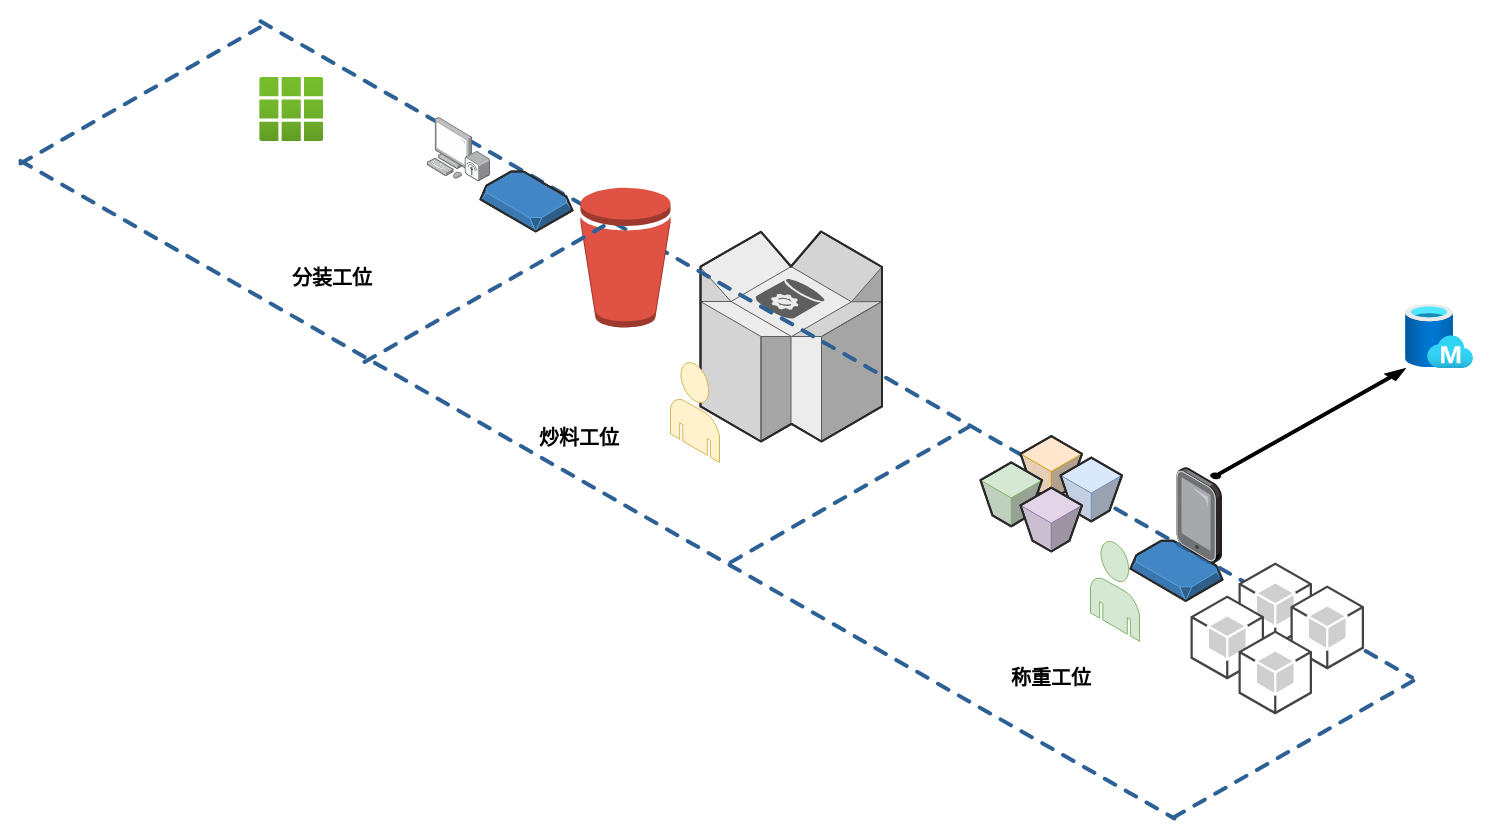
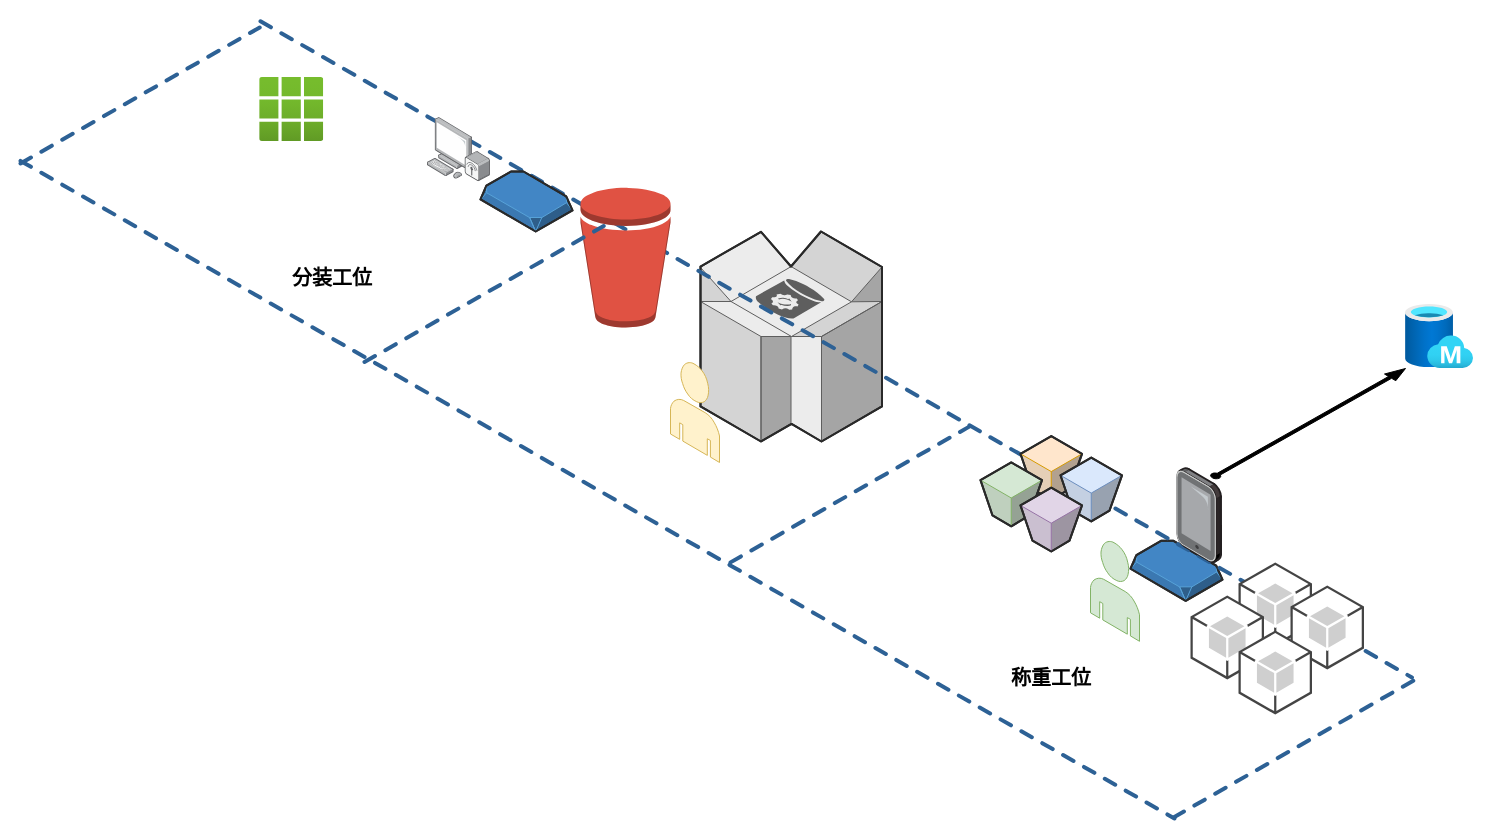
  <mxCell id="0" />
  <mxCell id="1" parent="0" />
  <mxCell id="2" value="" style="verticalLabelPosition=bottom;html=1;verticalAlign=top;strokeWidth=1;dashed=0;shape=mxgraph.aws3d.dynamoDb;fillColor=#ECECEC;strokeColor=#5E5E5E;aspect=fixed;rounded=1;shadow=0;comic=0;fontSize=12" parent="1" vertex="1"><mxGeometry x="700" y="231" width="181.5" height="210" as="geometry" /></mxCell>
  <mxCell id="3" value="" style="verticalLabelPosition=bottom;html=1;verticalAlign=top;strokeWidth=1;dashed=0;shape=mxgraph.aws3d.snapshot;fillColor=#4286c5;strokeColor=#57A2D8;aspect=fixed;rounded=1;shadow=0;comic=0;fontSize=12" parent="1" vertex="1"><mxGeometry x="1130" y="540.34" width="92" height="60" as="geometry" /></mxCell>
  <mxCell id="4" value="" style="verticalLabelPosition=bottom;html=1;verticalAlign=top;strokeWidth=1;dashed=0;shape=mxgraph.aws3d.arrowSW;fillColor=#000000;aspect=fixed;rounded=1;shadow=0;comic=0;fontFamily=Verdana;fontSize=12;direction=west;" parent="1" vertex="1"><mxGeometry x="1210" y="368" width="195" height="110" as="geometry" /></mxCell>
  <mxCell id="5" value="" style="verticalLabelPosition=bottom;html=1;verticalAlign=top;strokeWidth=1;dashed=0;shape=mxgraph.aws3d.dashedArrowlessEdge;aspect=fixed;rounded=1;shadow=0;comic=0;fontFamily=Verdana;fontSize=12" parent="1" vertex="1"><mxGeometry x="260" y="20.85" width="1151.47" height="656.15" as="geometry" /></mxCell>
  <mxCell id="6" value="" style="verticalLabelPosition=bottom;html=1;verticalAlign=top;strokeWidth=1;dashed=0;shape=mxgraph.aws3d.dashedArrowlessEdge;aspect=fixed;rounded=1;shadow=0;comic=0;fontFamily=Verdana;fontSize=12" parent="1" vertex="1"><mxGeometry x="20" y="160.41" width="1154" height="657.59" as="geometry" /></mxCell>
  <mxCell id="7" value="" style="verticalLabelPosition=bottom;html=1;verticalAlign=top;strokeWidth=1;dashed=0;shape=mxgraph.aws3d.dashedArrowlessEdge;fillColor=#000000;aspect=fixed;rounded=1;shadow=0;comic=0;fontFamily=Verdana;fontSize=12;fontColor=#000000;flipV=1;" parent="1" vertex="1"><mxGeometry x="20" y="27" width="239.21" height="136" as="geometry" /></mxCell>
  <mxCell id="8" value="" style="verticalLabelPosition=bottom;html=1;verticalAlign=top;strokeWidth=1;dashed=0;shape=mxgraph.aws3d.dashedArrowlessEdge;aspect=fixed;rounded=1;shadow=0;comic=0;fontFamily=Verdana;fontSize=12;flipV=1;" parent="1" vertex="1"><mxGeometry x="1173" y="675" width="249" height="142" as="geometry" /></mxCell>
  <mxCell id="9" value="" style="image;points=[];aspect=fixed;html=1;align=center;shadow=0;dashed=0;image=img/lib/allied_telesis/computer_and_terminals/Tablet.svg;direction=east;" vertex="1" parent="1"><mxGeometry x="1176.37" y="467" width="45.63" height="96.34" as="geometry" /></mxCell>
  <mxCell id="10" value="" style="outlineConnect=0;dashed=0;verticalLabelPosition=bottom;verticalAlign=top;align=center;html=1;shape=mxgraph.aws3.android;fillColor=#CFCFCF;gradientColor=none;direction=east;" vertex="1" parent="1"><mxGeometry x="1238" y="562" width="73.5" height="84" as="geometry" /></mxCell>
  <mxCell id="11" value="" style="outlineConnect=0;dashed=0;verticalLabelPosition=bottom;verticalAlign=top;align=center;html=1;shape=mxgraph.aws3.android;fillColor=#CFCFCF;gradientColor=none;direction=east;" vertex="1" parent="1"><mxGeometry x="1290" y="585" width="73.5" height="84" as="geometry" /></mxCell>
  <mxCell id="12" value="" style="outlineConnect=0;dashed=0;verticalLabelPosition=bottom;verticalAlign=top;align=center;html=1;shape=mxgraph.aws3.android;fillColor=#CFCFCF;gradientColor=none;direction=east;" vertex="1" parent="1"><mxGeometry x="1190" y="595" width="73.5" height="84" as="geometry" /></mxCell>
  <mxCell id="13" value="" style="outlineConnect=0;dashed=0;verticalLabelPosition=bottom;verticalAlign=top;align=center;html=1;shape=mxgraph.aws3.android;fillColor=#CFCFCF;gradientColor=none;direction=east;" vertex="1" parent="1"><mxGeometry x="1238" y="630" width="73.5" height="84" as="geometry" /></mxCell>
  <mxCell id="14" value="" style="verticalLabelPosition=bottom;html=1;verticalAlign=top;strokeWidth=1;align=center;outlineConnect=0;dashed=0;outlineConnect=0;shape=mxgraph.aws3d.end_user;strokeColor=#82b366;fillColor=#d5e8d4;aspect=fixed;direction=east;" vertex="1" parent="1"><mxGeometry x="1090" y="540.34" width="49" height="100.46" as="geometry" /></mxCell>
  <mxCell id="15" value="" style="verticalLabelPosition=bottom;html=1;verticalAlign=top;strokeWidth=1;align=center;outlineConnect=0;dashed=0;outlineConnect=0;shape=mxgraph.aws3d.s3Bucket;fillColor=#ffe6cc;strokeColor=#d79b00;aspect=fixed;" vertex="1" parent="1"><mxGeometry x="1020" y="435.6" width="61.5" height="63.8" as="geometry" /></mxCell>
  <mxCell id="16" value="" style="verticalLabelPosition=bottom;html=1;verticalAlign=top;strokeWidth=1;align=center;outlineConnect=0;dashed=0;outlineConnect=0;shape=mxgraph.aws3d.s3Bucket;fillColor=#dae8fc;strokeColor=#6c8ebf;aspect=fixed;" vertex="1" parent="1"><mxGeometry x="1060" y="457.1" width="61.5" height="63.8" as="geometry" /></mxCell>
  <mxCell id="17" value="" style="verticalLabelPosition=bottom;html=1;verticalAlign=top;strokeWidth=1;align=center;outlineConnect=0;dashed=0;outlineConnect=0;shape=mxgraph.aws3d.s3Bucket;fillColor=#d5e8d4;strokeColor=#82b366;aspect=fixed;" vertex="1" parent="1"><mxGeometry x="980" y="461.97" width="61.5" height="63.8" as="geometry" /></mxCell>
  <mxCell id="18" value="" style="verticalLabelPosition=bottom;html=1;verticalAlign=top;strokeWidth=1;align=center;outlineConnect=0;dashed=0;outlineConnect=0;shape=mxgraph.aws3d.s3Bucket;fillColor=#e1d5e7;strokeColor=#9673a6;aspect=fixed;" vertex="1" parent="1"><mxGeometry x="1020" y="487.2" width="61.5" height="63.8" as="geometry" /></mxCell>
  <mxCell id="19" value="" style="image;aspect=fixed;html=1;points=[];align=center;fontSize=12;image=img/lib/azure2/databases/Managed_Database.svg;" vertex="1" parent="1"><mxGeometry x="1405" y="304" width="68" height="64" as="geometry" /></mxCell>
  <mxCell id="20" value="" style="image;points=[];aspect=fixed;html=1;align=center;shadow=0;dashed=0;image=img/lib/allied_telesis/computer_and_terminals/Personal_Computer_Wireless.svg;" vertex="1" parent="1"><mxGeometry x="427" y="117" width="63" height="64.2" as="geometry" /></mxCell>
  <mxCell id="21" value="" style="verticalLabelPosition=bottom;html=1;verticalAlign=top;strokeWidth=1;dashed=0;shape=mxgraph.aws3d.snapshot;fillColor=#4286c5;strokeColor=#57A2D8;aspect=fixed;rounded=1;shadow=0;comic=0;fontSize=12" vertex="1" parent="1"><mxGeometry x="480" y="171" width="92" height="60" as="geometry" /></mxCell>
  <mxCell id="22" value="" style="outlineConnect=0;dashed=0;verticalLabelPosition=bottom;verticalAlign=top;align=center;html=1;shape=mxgraph.aws3.bucket;fillColor=#E05243;gradientColor=none;" vertex="1" parent="1"><mxGeometry x="580" y="187" width="90" height="140" as="geometry" /></mxCell>
  <mxCell id="23" value="" style="verticalLabelPosition=bottom;html=1;verticalAlign=top;strokeWidth=1;align=center;outlineConnect=0;dashed=0;outlineConnect=0;shape=mxgraph.aws3d.end_user;strokeColor=#d6b656;fillColor=#fff2cc;aspect=fixed;direction=east;" vertex="1" parent="1"><mxGeometry x="670" y="361.51" width="49" height="100.46" as="geometry" /></mxCell>
  <mxCell id="24" value="&lt;b&gt;&lt;font style=&quot;font-size: 20px;&quot;&gt;称重工位&lt;/font&gt;&lt;/b&gt;" style="text;html=1;strokeColor=none;fillColor=none;align=center;verticalAlign=middle;whiteSpace=wrap;rounded=0;" vertex="1" parent="1"><mxGeometry x="1001.75" y="657" width="98" height="40" as="geometry" /></mxCell>
- <mxCell id="25" value="&lt;b&gt;&lt;font style=&quot;font-size: 20px;&quot;&gt;炒料工位&lt;/font&gt;&lt;/b&gt;" style="text;html=1;strokeColor=none;fillColor=none;align=center;verticalAlign=middle;whiteSpace=wrap;rounded=0;" vertex="1" parent="1"><mxGeometry x="530" y="417.1" width="98" height="40" as="geometry" /></mxCell>
  <mxCell id="26" value="&lt;b&gt;&lt;font style=&quot;font-size: 20px;&quot;&gt;分装工位&lt;/font&gt;&lt;/b&gt;" style="text;html=1;strokeColor=none;fillColor=none;align=center;verticalAlign=middle;whiteSpace=wrap;rounded=0;" vertex="1" parent="1"><mxGeometry x="283" y="257" width="98" height="40" as="geometry" /></mxCell>
  <mxCell id="27" value="" style="verticalLabelPosition=bottom;html=1;verticalAlign=top;strokeWidth=1;dashed=0;shape=mxgraph.aws3d.dashedArrowlessEdge;fillColor=#000000;aspect=fixed;rounded=1;shadow=0;comic=0;fontFamily=Verdana;fontSize=12;fontColor=#000000;flipV=1;" vertex="1" parent="1"><mxGeometry x="730" y="425.87" width="239.21" height="136" as="geometry" /></mxCell>
  <mxCell id="28" value="" style="verticalLabelPosition=bottom;html=1;verticalAlign=top;strokeWidth=1;dashed=0;shape=mxgraph.aws3d.dashedArrowlessEdge;fillColor=#000000;aspect=fixed;rounded=1;shadow=0;comic=0;fontFamily=Verdana;fontSize=12;fontColor=#000000;flipV=1;" vertex="1" parent="1"><mxGeometry x="364" y="225.51" width="239.21" height="136" as="geometry" /></mxCell>
  <mxCell id="29" value="" style="image;aspect=fixed;html=1;points=[];align=center;fontSize=12;image=img/lib/azure2/general/All_Resources.svg;" vertex="1" parent="1"><mxGeometry x="259.21" y="77" width="64" height="64" as="geometry" /></mxCell>
